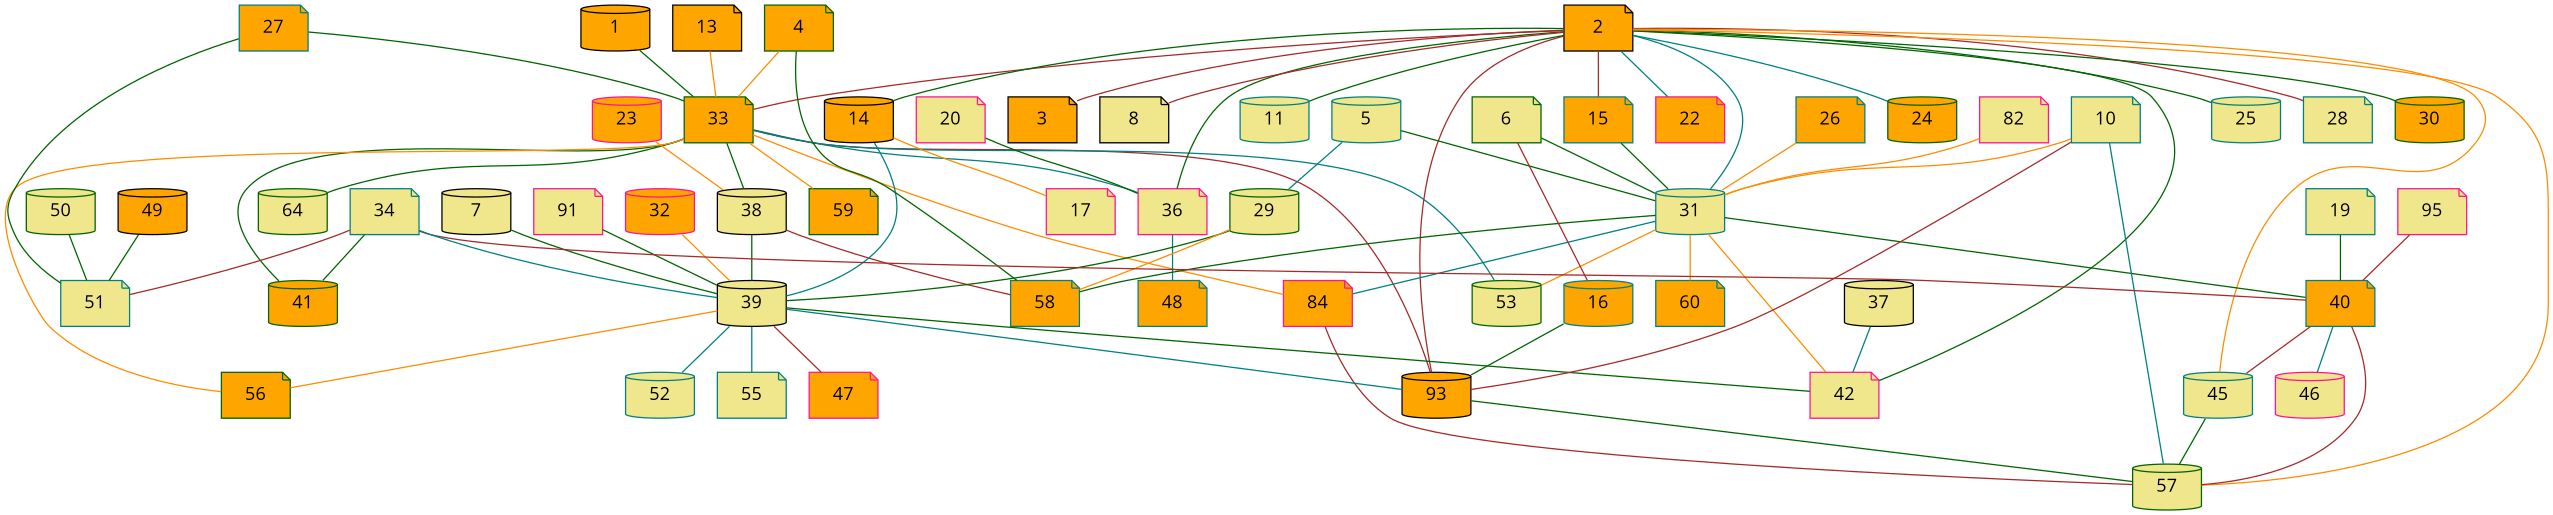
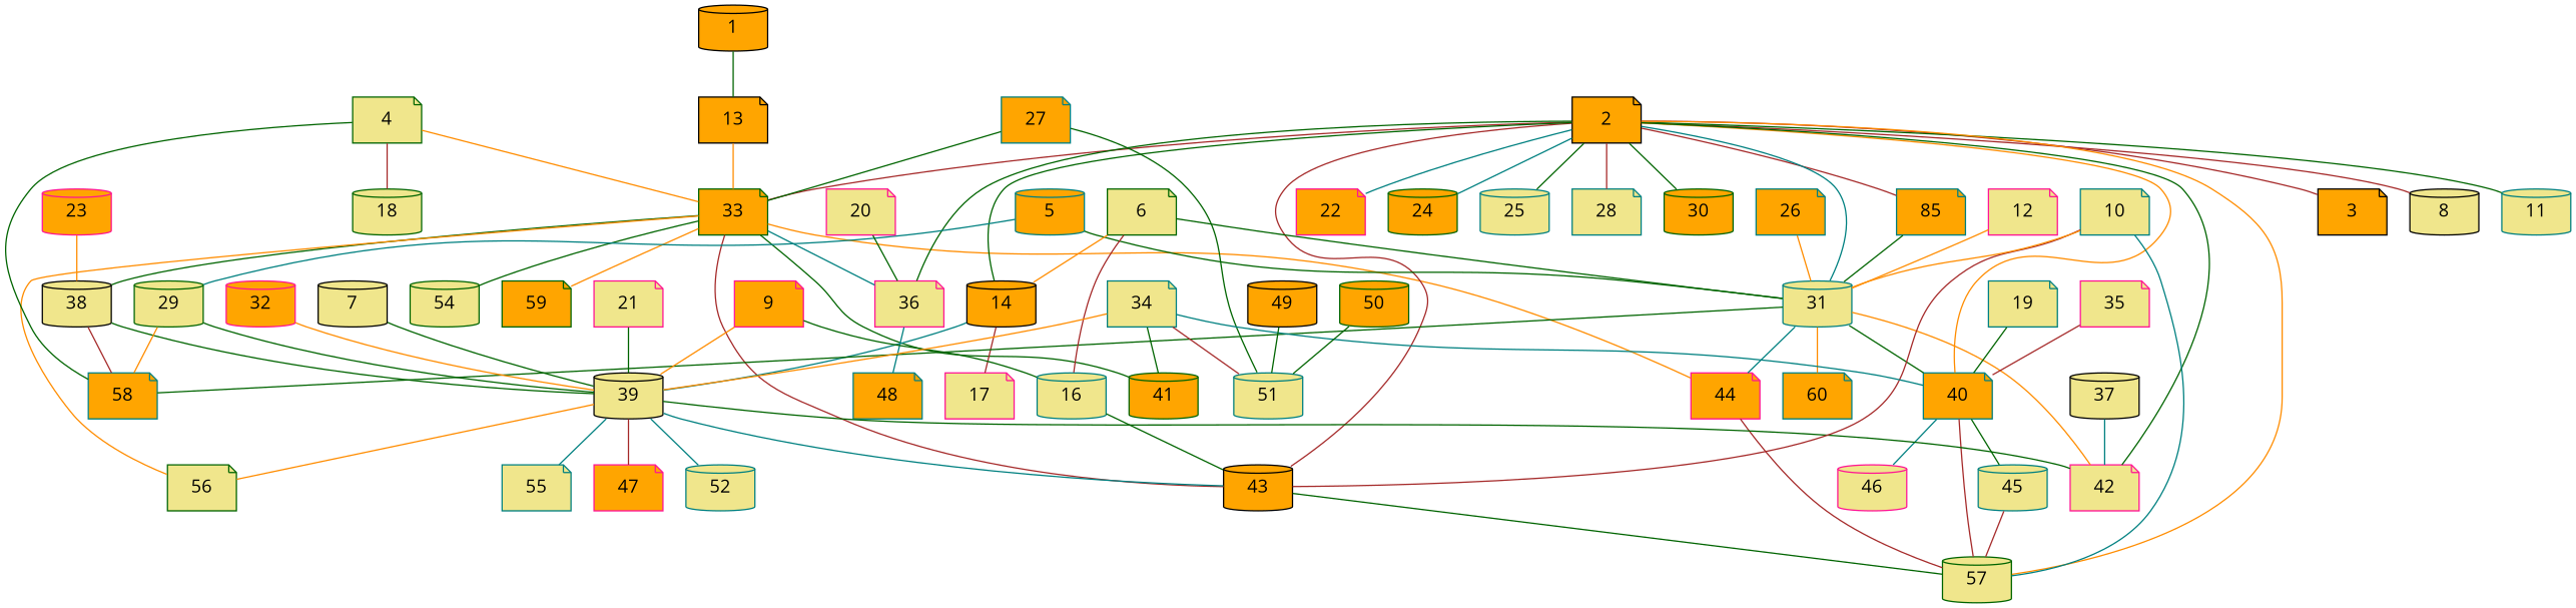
  graph {
    fontname="Open Sans"
    node [color=teal fillcolor=khaki fontname="Open Sans" shape=note style=filled]
    edge [color=darkgreen fontname="Open Sans" weight=1.0]
    1 [color=black fillcolor=orange shape=cylinder]
    33 [color=darkgreen fillcolor=orange]
    36 [color=deeppink]
-   43 [color=black fillcolor=orange shape=cylinder label=93]
+   43 [color=black fillcolor=orange shape=cylinder]
    38 [color=black shape=cylinder]
-   44 [color=deeppink fillcolor=orange label=84]
-   53 [color=darkgreen shape=cylinder]
+   44 [color=deeppink fillcolor=orange]
    41 [color=darkgreen fillcolor=orange shape=cylinder]
-   54 [color=darkgreen shape=cylinder label=64]
-   56 [color=darkgreen fillcolor=orange]
+   54 [color=darkgreen shape=cylinder]
+   56 [color=darkgreen]
    59 [color=darkgreen fillcolor=orange]
    2 [color=black fillcolor=orange]
    3 [color=black fillcolor=orange]
-   8 [color=black]
+   8 [color=black shape=cylinder]
    11 [shape=cylinder]
    14 [color=black fillcolor=orange shape=cylinder]
-   15 [fillcolor=orange]
+   15 [fillcolor=orange label=85]
    22 [color=deeppink fillcolor=orange]
    24 [color=darkgreen fillcolor=orange shape=cylinder]
    25 [shape=cylinder]
    28
    30 [color=darkgreen fillcolor=orange shape=cylinder]
    31 [shape=cylinder]
    40 [fillcolor=orange]
    42 [color=deeppink]
    57 [color=darkgreen shape=cylinder]
    39 [color=black shape=cylinder]
    17 [color=deeppink]
    58 [fillcolor=orange]
    60 [fillcolor=orange]
    48 [fillcolor=orange]
    45 [shape=cylinder]
    46 [color=deeppink shape=cylinder]
-   4 [color=darkgreen fillcolor=orange]
-   5 [shape=cylinder]
+   4 [color=darkgreen]
+   18 [color=darkgreen shape=cylinder]
+   5 [fillcolor=orange shape=cylinder]
    29 [color=darkgreen shape=cylinder]
    6 [color=darkgreen]
-   16 [fillcolor=orange shape=cylinder]
+   16 [shape=cylinder]
    7 [color=black shape=cylinder]
    47 [color=deeppink fillcolor=orange]
    52 [shape=cylinder]
    55
+   9 [color=deeppink fillcolor=orange]
    10
-   12 [color=deeppink label=82]
+   12 [color=deeppink]
    13 [color=black fillcolor=orange]
    19
    20 [color=deeppink]
-   21 [color=deeppink label=91]
+   21 [color=deeppink]
    23 [color=deeppink fillcolor=orange shape=cylinder]
    26 [fillcolor=orange]
    27 [fillcolor=orange]
-   51
+   51 [shape=cylinder]
    32 [color=deeppink fillcolor=orange shape=cylinder]
    34
-   35 [color=deeppink label=95]
+   35 [color=deeppink]
    37 [color=black shape=cylinder]
    49 [color=black fillcolor=orange shape=cylinder]
-   50 [color=darkgreen shape=cylinder]
-   1 -- 33
+   50 [color=darkgreen fillcolor=orange shape=cylinder]
+   1 -- 13
    33 -- 36 [color=teal]
    33 -- 43 [color=brown]
    33 -- 38
    33 -- 44 [color=darkorange]
-   33 -- 53 [color=teal]
    33 -- 41
    33 -- 54
    33 -- 56 [color=darkorange]
    33 -- 59 [color=darkorange]
    36 -- 48 [color=teal]
    43 -- 57
    38 -- 39
    38 -- 58 [color=brown]
    44 -- 57 [color=brown]
    2 -- 33 [color=brown weight=2.0]
    2 -- 36
    2 -- 43 [color=brown weight=2.0]
    2 -- 3 [color=brown]
    2 -- 8 [color=brown]
    2 -- 11
    2 -- 14
    2 -- 15 [color=brown]
    2 -- 22 [color=teal]
    2 -- 24 [color=teal]
    2 -- 25
    2 -- 28 [color=brown]
    2 -- 30
    2 -- 31 [color=teal]
-   2 -- 45 [color=darkorange]
+   2 -- 40 [color=darkorange]
    2 -- 42
    2 -- 57 [color=darkorange]
    14 -- 39 [color=teal]
-   14 -- 17 [color=darkorange]
+   14 -- 17 [color=brown]
    15 -- 31
    31 -- 44 [color=teal]
-   31 -- 53 [color=darkorange]
    31 -- 40
    31 -- 42 [color=darkorange]
    31 -- 58
    31 -- 60 [color=darkorange]
    40 -- 57 [color=brown]
-   40 -- 45 [color=brown]
+   40 -- 45
    40 -- 46 [color=teal]
    39 -- 43 [color=teal weight=2.0]
    39 -- 56 [color=darkorange]
    39 -- 42
    39 -- 47 [color=brown]
    39 -- 52 [color=teal]
    39 -- 55 [color=teal]
-   45 -- 57
+   45 -- 57 [color=brown]
    4 -- 33 [color=darkorange]
    4 -- 58
+   4 -- 18 [color=brown]
    5 -- 31
    5 -- 29 [color=teal]
    29 -- 39 [weight=2.0]
    29 -- 58 [color=darkorange]
+   6 -- 14 [color=darkorange]
    6 -- 31
    6 -- 16 [color=brown]
    16 -- 43
    7 -- 39
+   9 -- 39 [color=darkorange]
+   9 -- 16
    10 -- 43 [color=brown]
    10 -- 31 [color=darkorange]
    10 -- 57 [color=teal]
    12 -- 31 [color=darkorange]
    13 -- 33 [color=darkorange]
    19 -- 40
    20 -- 36
    21 -- 39
    23 -- 38 [color=darkorange]
    26 -- 31 [color=darkorange]
    27 -- 33
    27 -- 51
    32 -- 39 [color=darkorange]
    34 -- 41
-   34 -- 40 [color=brown]
-   34 -- 39 [color=teal weight=2.0]
+   34 -- 40 [color=teal]
+   34 -- 39 [color=darkorange weight=2.0]
    34 -- 51 [color=brown]
    35 -- 40 [color=brown]
    37 -- 42 [color=teal]
    49 -- 51
    50 -- 51
  }
